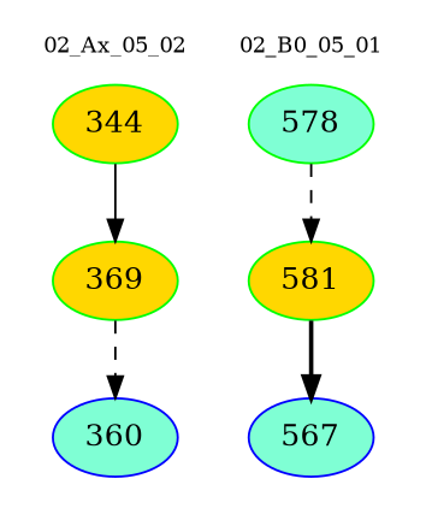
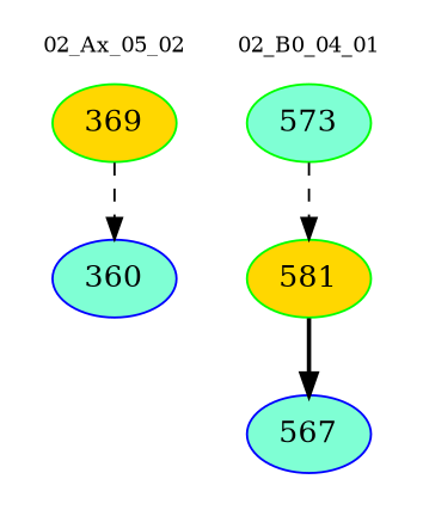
  digraph {
    node [color=green fillcolor=gold style=filled]
    edge [color=black style=dashed]
-   n1 [label=344]
    n2 [label=369]
    n3 [color=blue fillcolor=aquamarine label=360]
-   n4 [fillcolor=aquamarine label=578]
+   n4 [fillcolor=aquamarine label=573]
    n5 [label=581]
    n6 [color=blue fillcolor=aquamarine label=567]
    subgraph cluster_1 {
      color=white
      fontsize=10
      label="02_Ax_05_02"
-     n1
      n2
      n3
    }
    subgraph cluster_2 {
      color=white
      fontsize=10
-     label="02_B0_05_01"
+     label="02_B0_04_01"
      n4
      n5
      n6
    }
-   n1 -> n2 [style=solid]
    n2 -> n3
    n4 -> n5
    n5 -> n6 [style=bold]
  }
